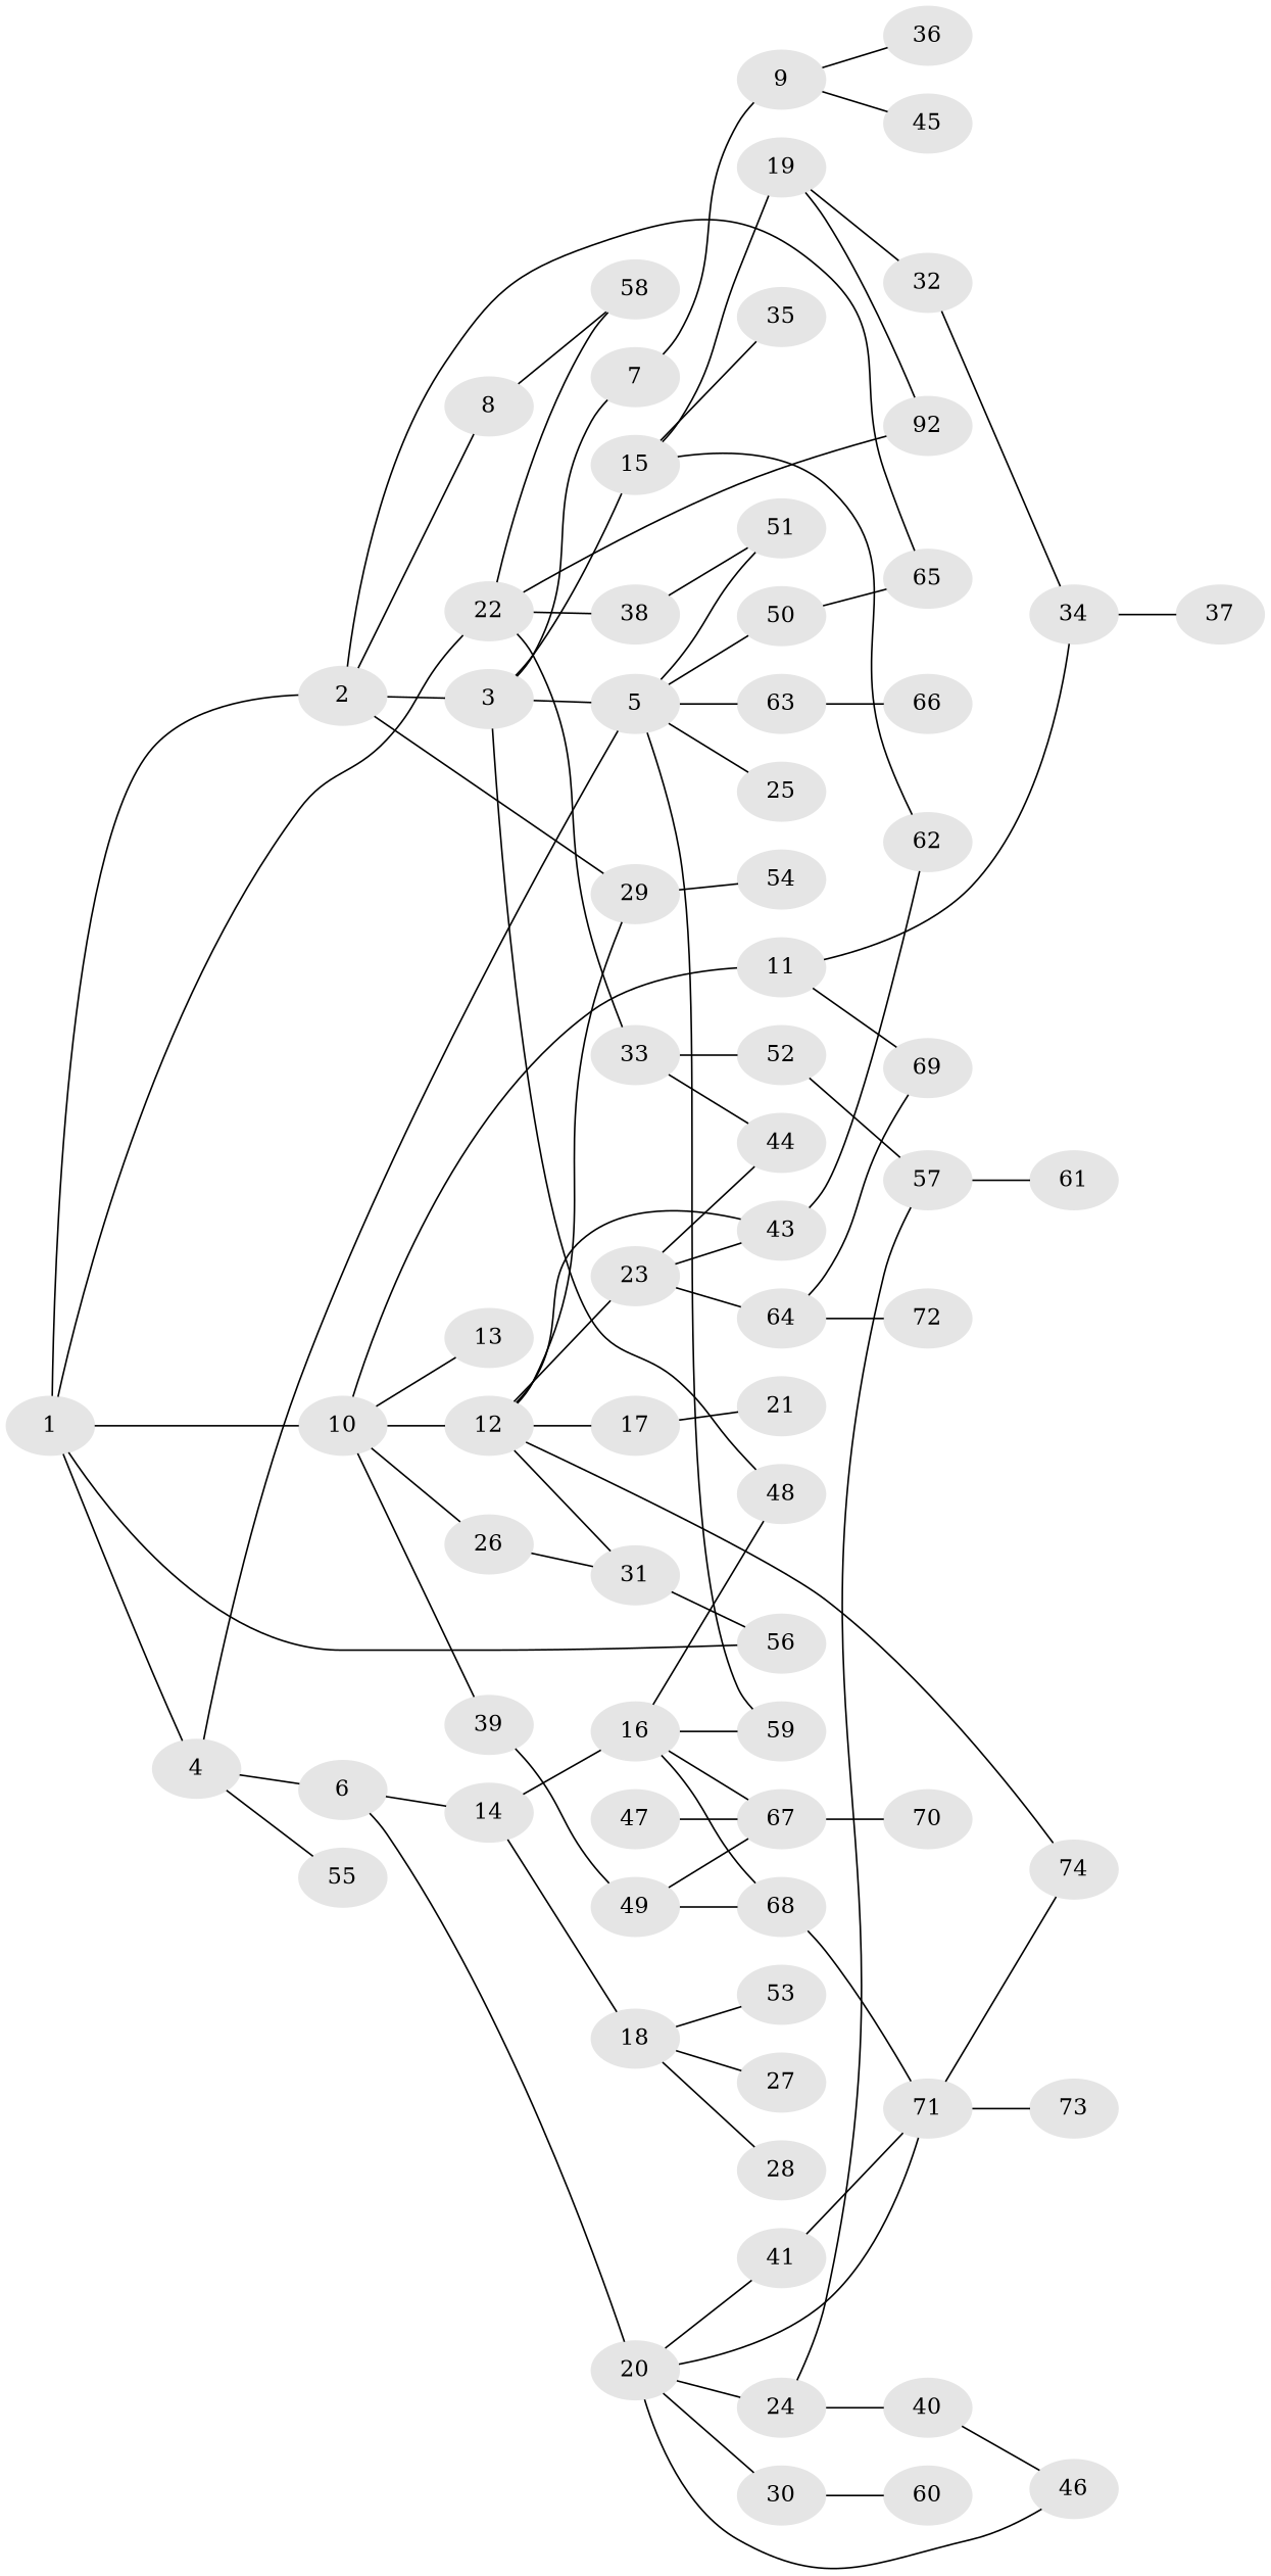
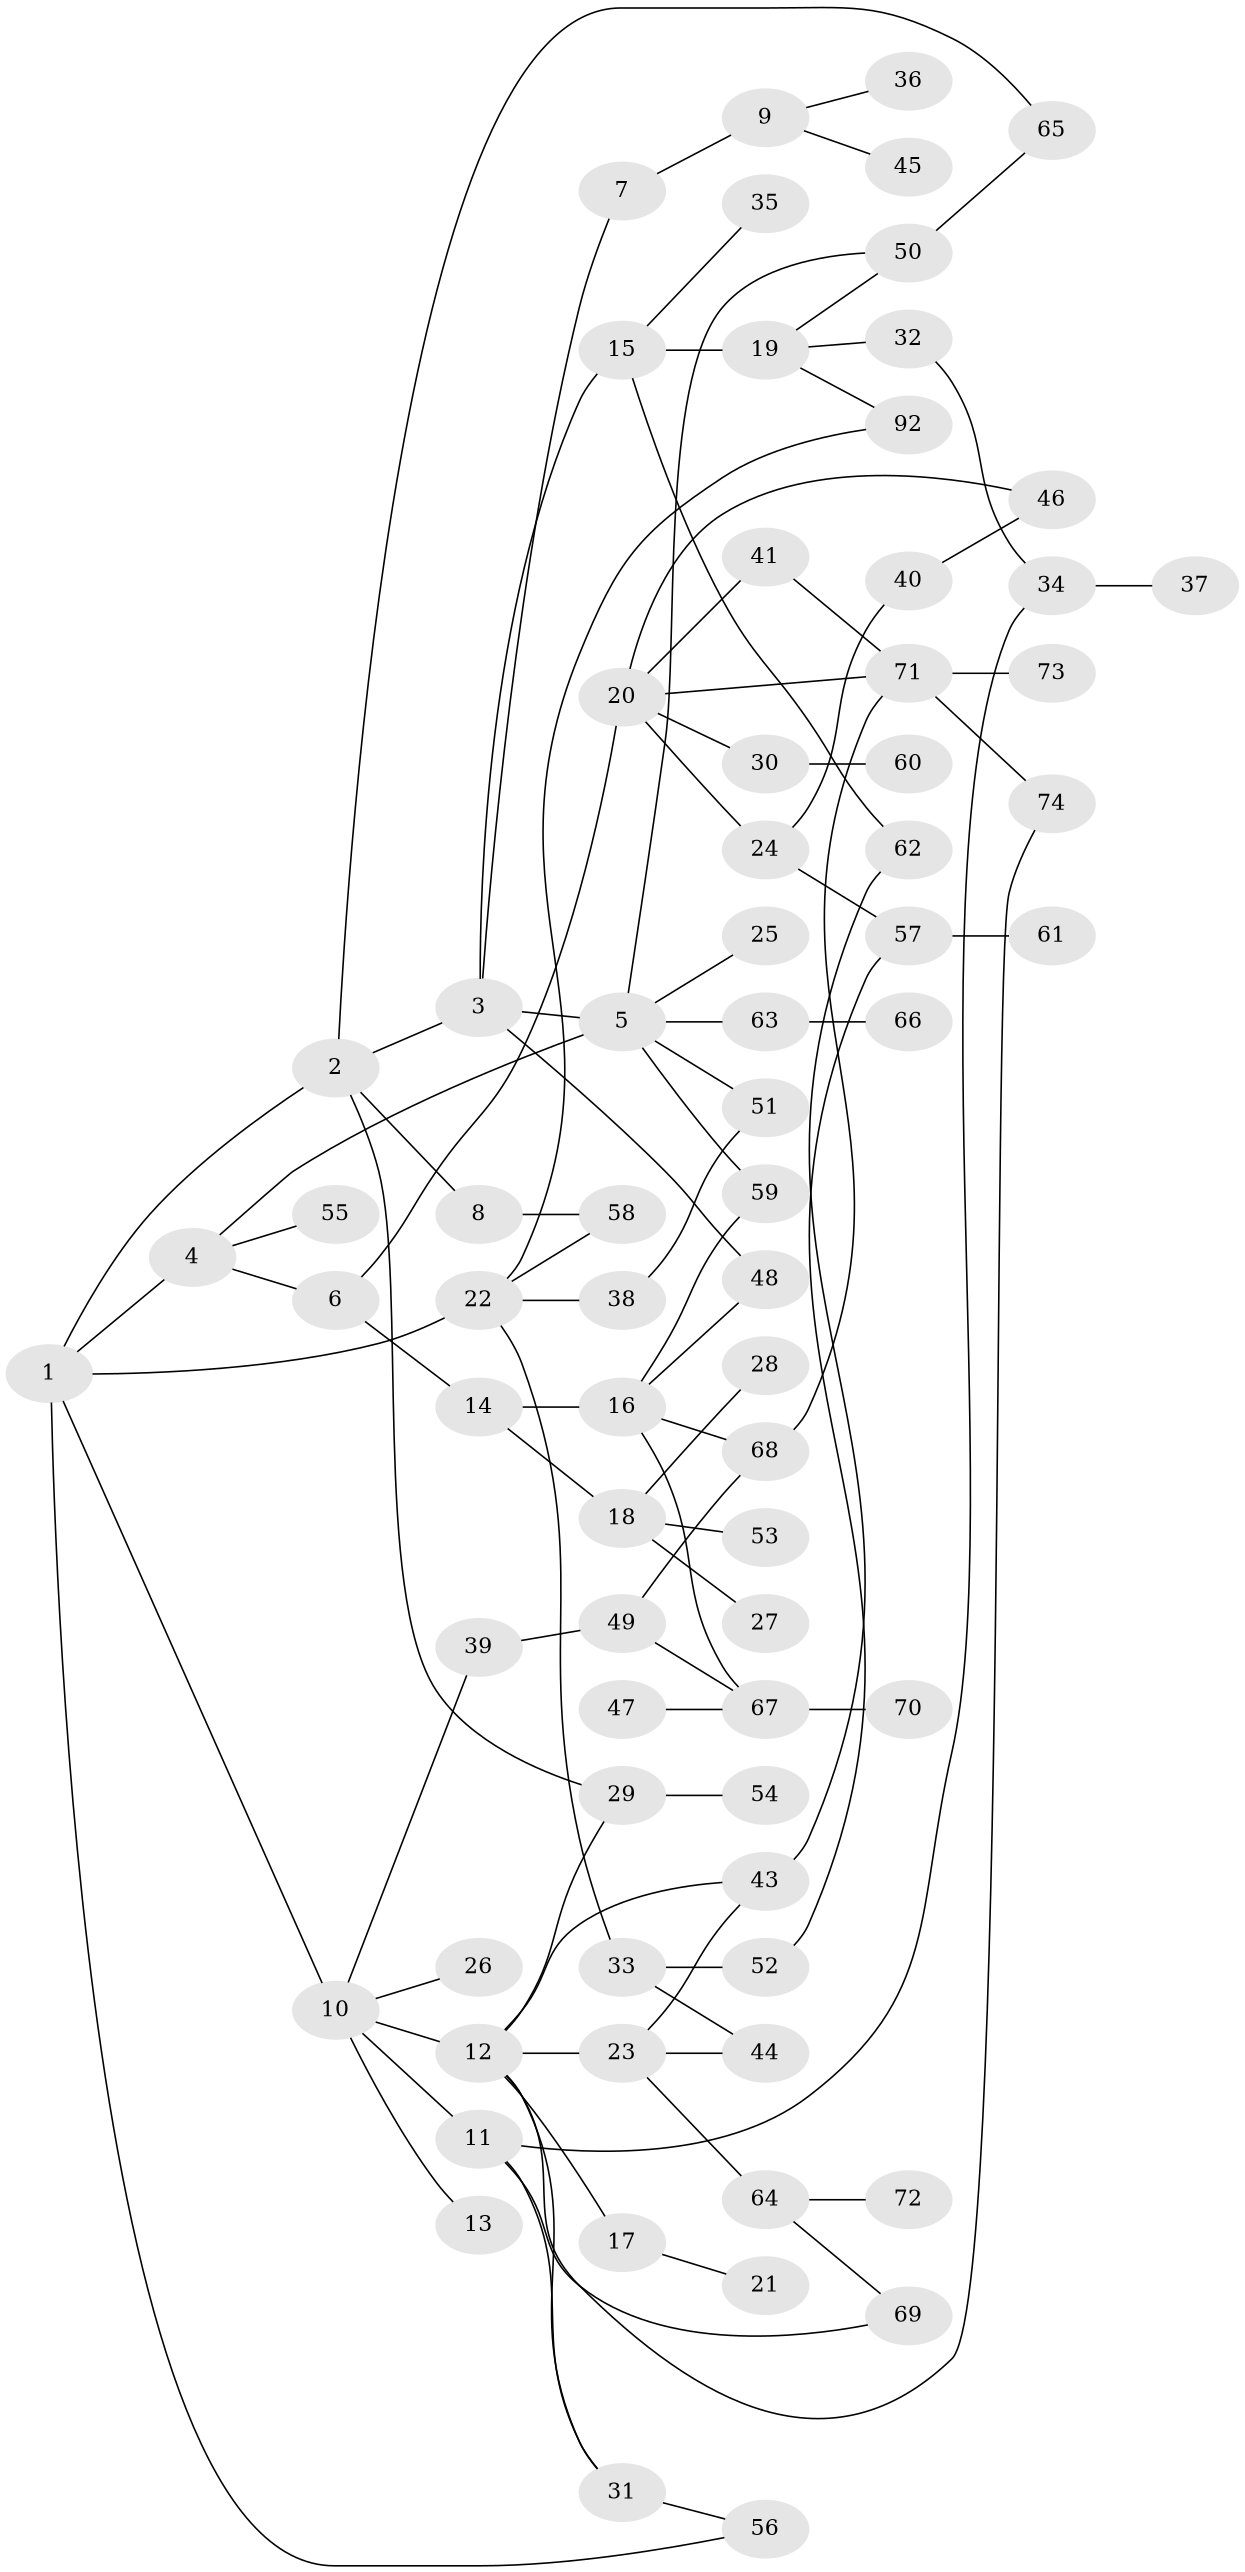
  graph {
    rankdir=LR
    node [color=gray90 style=filled]
    1
    2
    4
    10
    22
    56
    3
    8
    29
    65
    5
    6
    55
    11
    12
    13
    26
    39
    58
    n20 [label=92]
    33
    38
    7
    15
    48
    54
    25
    50
    51
    59
    63
    9
    19
    35
    62
    14
    20
    47
    67
    66
    16
    18
    24
    30
    41
    46
    71
    36
    45
    31
    34
    69
    17
    23
    43
    74
    49
    37
    21
    44
    64
    68
    27
    28
    53
    32
    70
    40
    57
    60
    73
    52
    72
    61
    1 -- 2
    1 -- 4
    1 -- 10
    1 -- 22
    1 -- 56
    2 -- 3
    2 -- 8
    2 -- 29
    2 -- 65
    4 -- 5
    4 -- 6
    4 -- 55
    10 -- 11
    10 -- 12
    10 -- 13
    10 -- 26
    10 -- 39
    22 -- 58
    22 -- n20
    22 -- 33
    22 -- 38
    3 -- 5
    3 -- 7
    3 -- 15
    3 -- 48
    8 -- 58
    29 -- 54
    5 -- 25
    5 -- 50
    5 -- 51
    5 -- 59
    5 -- 63
    6 -- 14
    6 -- 20
-   26 -- 31
+   11 -- 31
    11 -- 34
    11 -- 69
    12 -- 29
    12 -- 31
    12 -- 17
    12 -- 23
    12 -- 43
    12 -- 74
    39 -- 49
    33 -- 44
    33 -- 52
    38 -- 51
    7 -- 9
    15 -- 19
    15 -- 35
    15 -- 62
    50 -- 65
    63 -- 66
    9 -- 36
    9 -- 45
    19 -- n20
+   19 -- 50
    19 -- 32
    14 -- 16
    14 -- 18
    20 -- 24
    20 -- 30
    20 -- 41
    20 -- 46
    20 -- 71
    47 -- 67
    67 -- 70
    16 -- 48
    16 -- 59
    16 -- 67
    16 -- 68
    18 -- 27
    18 -- 28
    18 -- 53
    24 -- 40
    24 -- 57
    30 -- 60
    41 -- 71
    71 -- 74
    71 -- 73
    31 -- 56
    34 -- 37
    17 -- 21
    23 -- 43
    23 -- 44
    23 -- 64
    43 -- 62
    49 -- 67
    49 -- 68
    64 -- 69
    64 -- 72
    68 -- 71
    32 -- 34
    40 -- 46
    57 -- 61
    52 -- 57
  }
